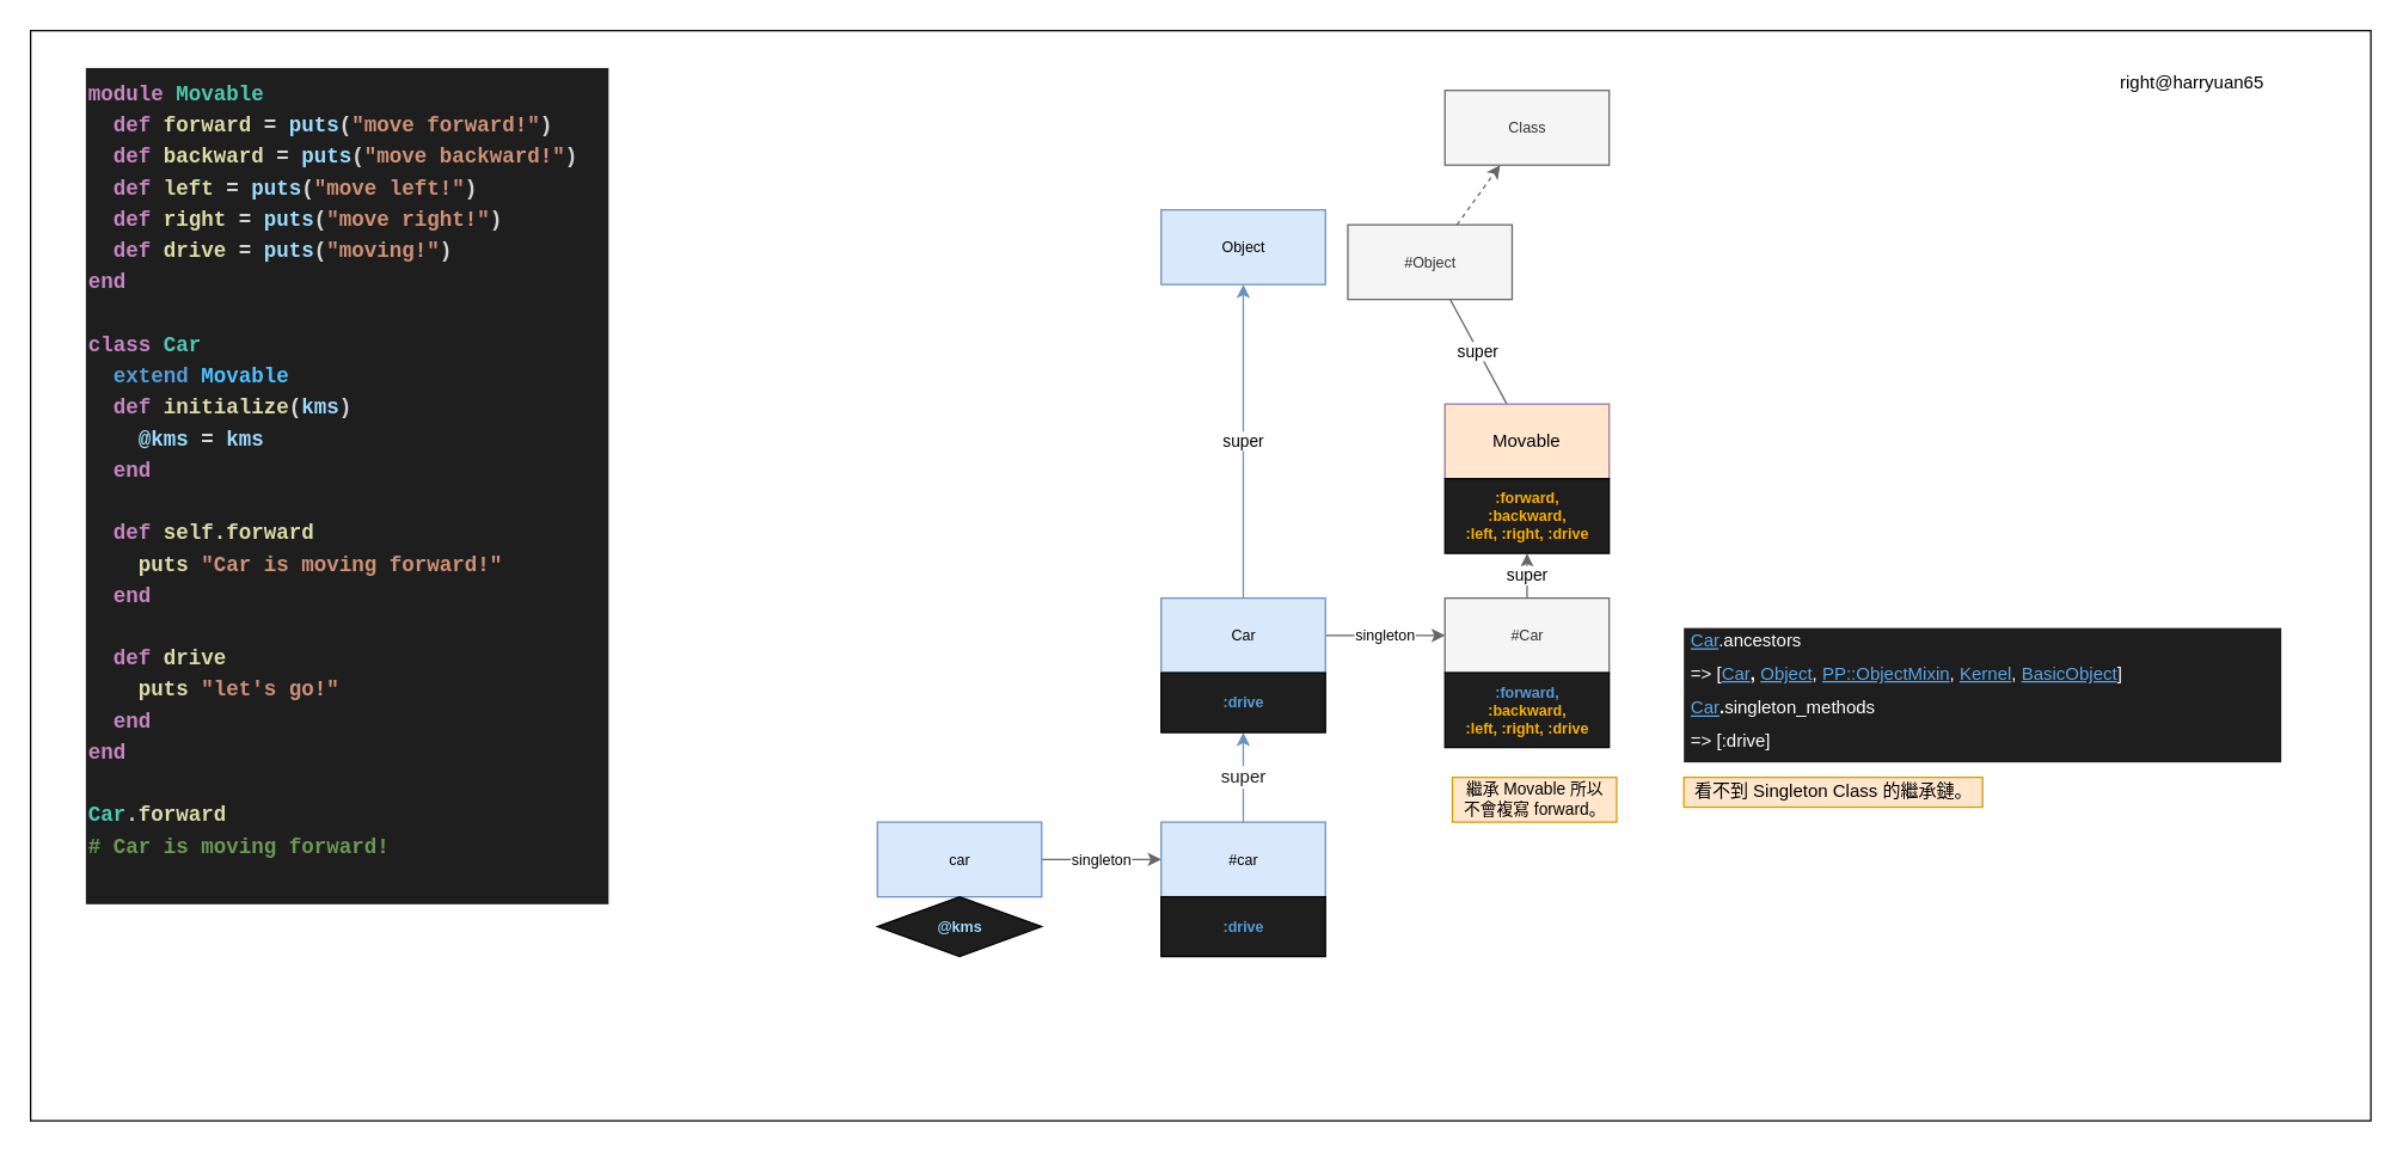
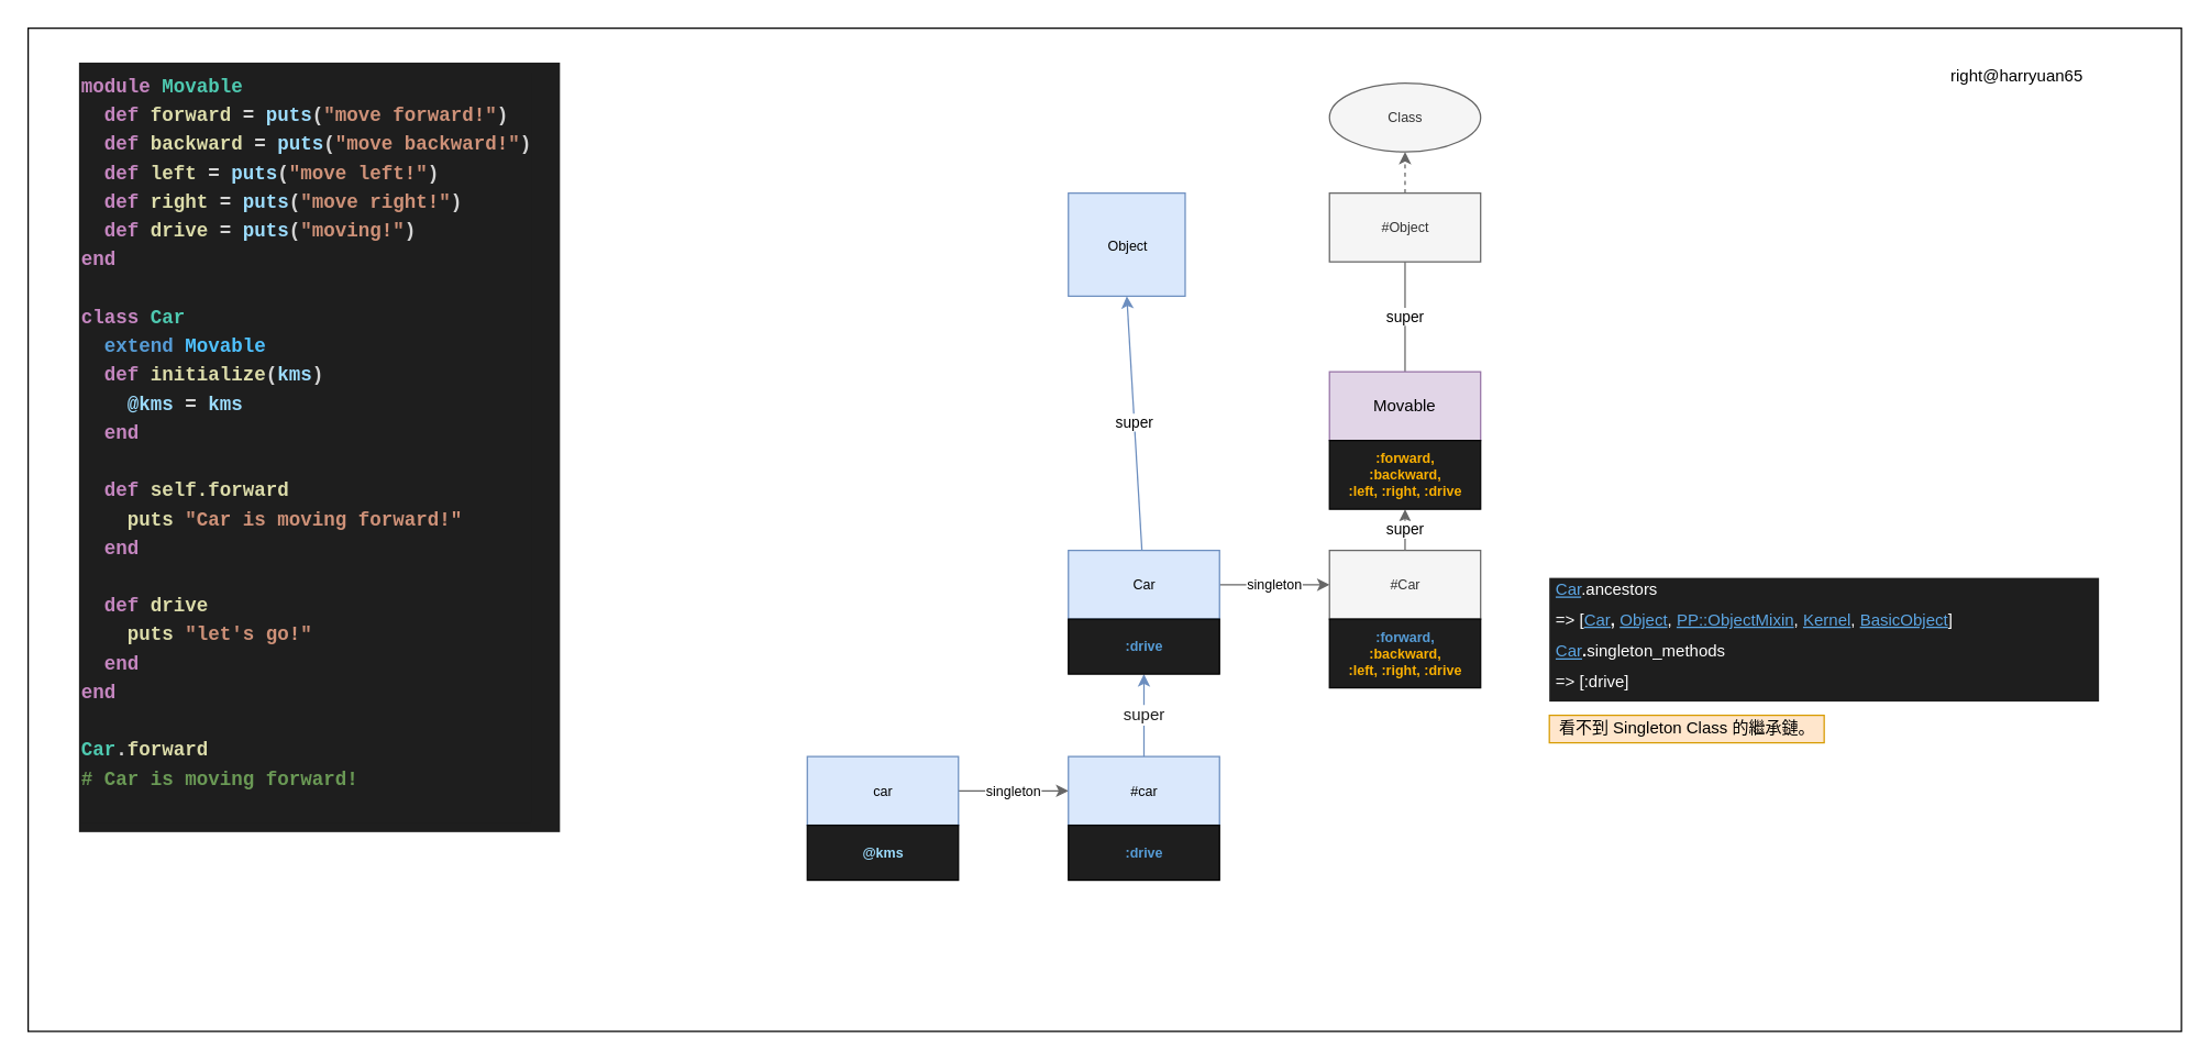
  <mxCell id="0" />
  <mxCell id="1" parent="0" />
  <mxCell id="2" value="" style="rounded=0;whiteSpace=wrap;html=1;" vertex="1" parent="1"><mxGeometry x="20" width="1567" height="730" as="geometry" y="20" /></mxCell>
- <mxCell id="3" value="Object" style="html=1;fontSize=10;fillColor=#dae8fc;strokeColor=#6c8ebf;" parent="1" vertex="1"><mxGeometry x="777" y="140" width="110" height="50" as="geometry" /></mxCell>
+ <mxCell id="3" value="Object" style="html=1;fontSize=10;fillColor=#dae8fc;strokeColor=#6c8ebf;" parent="1" vertex="1"><mxGeometry x="777" y="140" width="85" height="75" as="geometry" /></mxCell>
  <mxCell id="4" value="" style="edgeStyle=none;html=1;fontSize=10;fillColor=#f5f5f5;strokeColor=#666666;dashed=1;" parent="1" source="5" target="6" edge="1"><mxGeometry relative="1" as="geometry" /></mxCell>
- <mxCell id="5" value="&lt;span style=&quot;font-weight: normal&quot;&gt;#&lt;span&gt;Object&lt;/span&gt;&lt;/span&gt;" style="html=1;fontSize=10;fontStyle=1;fillColor=#f5f5f5;fontColor=#333333;strokeColor=#666666;" parent="1" vertex="1"><mxGeometry x="902" y="150" width="110" height="50" as="geometry" /></mxCell>
- <mxCell id="6" value="Class" style="html=1;fontSize=10;fillColor=#f5f5f5;fontColor=#333333;strokeColor=#666666;" parent="1" vertex="1"><mxGeometry x="967" y="60" width="110" height="50" as="geometry" /></mxCell>
+ <mxCell id="5" value="&lt;span style=&quot;font-weight: normal&quot;&gt;#&lt;span&gt;Object&lt;/span&gt;&lt;/span&gt;" style="html=1;fontSize=10;fontStyle=1;fillColor=#f5f5f5;fontColor=#333333;strokeColor=#666666;" parent="1" vertex="1"><mxGeometry x="967" y="140" width="110" height="50" as="geometry" /></mxCell>
+ <mxCell id="6" value="Class" style="ellipse;html=1;fontSize=10;fillColor=#f5f5f5;fontColor=#333333;strokeColor=#666666;" parent="1" vertex="1"><mxGeometry x="967" y="60" width="110" height="50" as="geometry" /></mxCell>
  <mxCell id="7" value="klass" style="edgeStyle=none;html=1;fontSize=10;" parent="1" edge="1"><mxGeometry relative="1" as="geometry"><mxPoint x="1407" y="265" as="sourcePoint" /></mxGeometry></mxCell>
  <mxCell id="8" value="singleton" style="edgeStyle=none;html=1;fontSize=10;fillColor=#f5f5f5;strokeColor=#666666;" parent="1" source="10" target="12" edge="1"><mxGeometry relative="1" as="geometry" /></mxCell>
  <mxCell id="9" value="super" style="edgeStyle=none;html=1;entryX=0.5;entryY=1;entryDx=0;entryDy=0;fillColor=#dae8fc;strokeColor=#6c8ebf;" parent="1" source="10" target="3" edge="1"><mxGeometry relative="1" as="geometry" /></mxCell>
  <mxCell id="10" value="Car" style="html=1;fontSize=10;fillColor=#dae8fc;strokeColor=#6c8ebf;" parent="1" vertex="1"><mxGeometry x="777" y="400" width="110" height="50" as="geometry" /></mxCell>
  <mxCell id="11" value="super" style="edgeStyle=none;html=1;fillColor=#f5f5f5;strokeColor=#666666;" parent="1" source="12" target="23" edge="1"><mxGeometry relative="1" as="geometry" /></mxCell>
  <mxCell id="12" value="&lt;span style=&quot;font-weight: normal&quot;&gt;#Car&lt;/span&gt;" style="html=1;fontSize=10;fontStyle=1;fillColor=#f5f5f5;fontColor=#333333;strokeColor=#666666;" parent="1" vertex="1"><mxGeometry x="967" y="400" width="110" height="50" as="geometry" /></mxCell>
  <mxCell id="13" value="singleton" style="edgeStyle=none;html=1;fontSize=10;fillColor=#f5f5f5;strokeColor=#666666;" parent="1" source="14" target="16" edge="1"><mxGeometry relative="1" as="geometry" /></mxCell>
  <mxCell id="14" value="car" style="html=1;fontSize=10;fillColor=#dae8fc;strokeColor=#6c8ebf;" parent="1" vertex="1"><mxGeometry x="587" y="550" width="110" height="50" as="geometry" /></mxCell>
  <mxCell id="15" value="&lt;font color=&quot;#1e1e1e&quot;&gt;super&lt;/font&gt;" style="edgeStyle=none;html=1;fontSize=12;fontColor=#569CD6;fillColor=#dae8fc;strokeColor=#6c8ebf;" parent="1" source="16" target="20" edge="1"><mxGeometry relative="1" as="geometry" /></mxCell>
  <mxCell id="16" value="#car" style="html=1;fontSize=10;fillColor=#dae8fc;strokeColor=#6c8ebf;" parent="1" vertex="1"><mxGeometry x="777" y="550" width="110" height="50" as="geometry" /></mxCell>
  <mxCell id="17" value="&lt;div style=&quot;font-family: &amp;#34;menlo&amp;#34; , &amp;#34;monaco&amp;#34; , &amp;#34;courier new&amp;#34; , monospace ; font-weight: bold ; font-size: 14px ; line-height: 21px&quot;&gt;&lt;div style=&quot;font-family: &amp;#34;menlo&amp;#34; , &amp;#34;monaco&amp;#34; , &amp;#34;courier new&amp;#34; , monospace ; line-height: 21px&quot;&gt;&lt;div style=&quot;color: rgb(212 , 212 , 212)&quot;&gt;&lt;span style=&quot;color: #c586c0&quot;&gt;module&lt;/span&gt; &lt;span style=&quot;color: #4ec9b0&quot;&gt;Movable&lt;/span&gt;&lt;/div&gt;&lt;div style=&quot;color: rgb(212 , 212 , 212)&quot;&gt;&lt;span style=&quot;color: #c586c0&quot;&gt;&amp;nbsp; def&lt;/span&gt; &lt;span style=&quot;color: #dcdcaa&quot;&gt;forward&lt;/span&gt; = &lt;span style=&quot;color: #9cdcfe&quot;&gt;puts&lt;/span&gt;(&lt;span style=&quot;color: #ce9178&quot;&gt;&quot;move forward!&quot;&lt;/span&gt;)&lt;/div&gt;&lt;div style=&quot;color: rgb(212 , 212 , 212)&quot;&gt;&lt;span style=&quot;color: #c586c0&quot;&gt;&amp;nbsp; def&lt;/span&gt; &lt;span style=&quot;color: #dcdcaa&quot;&gt;backward&lt;/span&gt; = &lt;span style=&quot;color: #9cdcfe&quot;&gt;puts&lt;/span&gt;(&lt;span style=&quot;color: #ce9178&quot;&gt;&quot;move backward!&quot;&lt;/span&gt;)&lt;/div&gt;&lt;div style=&quot;color: rgb(212 , 212 , 212)&quot;&gt;&lt;span style=&quot;color: #c586c0&quot;&gt;&amp;nbsp; def&lt;/span&gt; &lt;span style=&quot;color: #dcdcaa&quot;&gt;left&lt;/span&gt; = &lt;span style=&quot;color: #9cdcfe&quot;&gt;puts&lt;/span&gt;(&lt;span style=&quot;color: #ce9178&quot;&gt;&quot;move left!&quot;&lt;/span&gt;)&lt;/div&gt;&lt;div style=&quot;color: rgb(212 , 212 , 212)&quot;&gt;&lt;span style=&quot;color: #c586c0&quot;&gt;&amp;nbsp; def&lt;/span&gt; &lt;span style=&quot;color: #dcdcaa&quot;&gt;right&lt;/span&gt; = &lt;span style=&quot;color: #9cdcfe&quot;&gt;puts&lt;/span&gt;(&lt;span style=&quot;color: #ce9178&quot;&gt;&quot;move right!&quot;&lt;/span&gt;)&lt;/div&gt;&lt;div style=&quot;color: rgb(212 , 212 , 212)&quot;&gt;&lt;span style=&quot;color: rgb(197 , 134 , 192)&quot;&gt;&amp;nbsp; def&lt;/span&gt;&amp;nbsp;&lt;span style=&quot;color: rgb(220 , 220 , 170)&quot;&gt;drive&lt;/span&gt;&amp;nbsp;=&amp;nbsp;&lt;span style=&quot;color: rgb(156 , 220 , 254)&quot;&gt;puts&lt;/span&gt;(&lt;span style=&quot;color: rgb(206 , 145 , 120)&quot;&gt;&quot;moving!&quot;&lt;/span&gt;)&lt;br&gt;&lt;/div&gt;&lt;div style=&quot;color: rgb(212 , 212 , 212)&quot;&gt;&lt;span style=&quot;color: #c586c0&quot;&gt;end&lt;/span&gt;&lt;/div&gt;&lt;br&gt;&lt;div style=&quot;color: rgb(212 , 212 , 212)&quot;&gt;&lt;span style=&quot;color: #c586c0&quot;&gt;class&lt;/span&gt; &lt;span style=&quot;color: #4ec9b0&quot;&gt;Car&lt;/span&gt;&lt;/div&gt;&lt;div style=&quot;color: rgb(212 , 212 , 212)&quot;&gt;&lt;span style=&quot;color: #569cd6&quot;&gt;&amp;nbsp; extend&lt;/span&gt; &lt;span style=&quot;color: #4fc1ff&quot;&gt;Movable&lt;/span&gt;&lt;/div&gt;&lt;div style=&quot;color: rgb(212 , 212 , 212)&quot;&gt;&lt;span style=&quot;color: #c586c0&quot;&gt;&amp;nbsp; def&lt;/span&gt; &lt;span style=&quot;color: #dcdcaa&quot;&gt;initialize&lt;/span&gt;(&lt;span style=&quot;color: #9cdcfe&quot;&gt;kms&lt;/span&gt;)&lt;/div&gt;&lt;div style=&quot;color: rgb(212 , 212 , 212)&quot;&gt;&lt;span style=&quot;color: #9cdcfe&quot;&gt;&amp;nbsp; &amp;nbsp; @kms&lt;/span&gt; = &lt;span style=&quot;color: #9cdcfe&quot;&gt;kms&lt;/span&gt;&lt;/div&gt;&lt;div style=&quot;color: rgb(212 , 212 , 212)&quot;&gt;&lt;span style=&quot;color: #c586c0&quot;&gt;&amp;nbsp; end&lt;/span&gt;&lt;/div&gt;&lt;div style=&quot;color: rgb(212 , 212 , 212)&quot;&gt;&lt;span style=&quot;color: #c586c0&quot;&gt;&lt;br&gt;&lt;/span&gt;&lt;/div&gt;&lt;div&gt;&lt;span style=&quot;color: rgb(197 , 134 , 192)&quot;&gt;&amp;nbsp; def&lt;/span&gt;&lt;font color=&quot;#d4d4d4&quot;&gt;&amp;nbsp;&lt;/font&gt;&lt;font color=&quot;#dcdcaa&quot;&gt;self.forward&lt;/font&gt;&lt;/div&gt;&lt;div style=&quot;color: rgb(212 , 212 , 212)&quot;&gt;&lt;span style=&quot;color: rgb(220 , 220 , 170)&quot;&gt;&amp;nbsp; &amp;nbsp; puts&lt;/span&gt;&amp;nbsp;&lt;span style=&quot;color: rgb(206 , 145 , 120)&quot;&gt;&quot;Car is moving forward!&quot;&lt;/span&gt;&lt;/div&gt;&lt;div style=&quot;color: rgb(212 , 212 , 212)&quot;&gt;&lt;span style=&quot;color: rgb(197 , 134 , 192)&quot;&gt;&amp;nbsp; end&lt;/span&gt;&lt;/div&gt;&lt;div style=&quot;color: rgb(212 , 212 , 212)&quot;&gt;&lt;span style=&quot;color: rgb(197 , 134 , 192)&quot;&gt;&lt;br&gt;&lt;/span&gt;&lt;/div&gt;&lt;div style=&quot;color: rgb(212 , 212 , 212)&quot;&gt;&lt;span style=&quot;color: #c586c0&quot;&gt;&amp;nbsp; def&lt;/span&gt; &lt;span style=&quot;color: #dcdcaa&quot;&gt;drive&lt;/span&gt;&lt;/div&gt;&lt;div style=&quot;color: rgb(212 , 212 , 212)&quot;&gt;&lt;span style=&quot;color: #dcdcaa&quot;&gt;&amp;nbsp; &amp;nbsp; puts&lt;/span&gt; &lt;span style=&quot;color: #ce9178&quot;&gt;&quot;let's go!&quot;&lt;/span&gt;&lt;/div&gt;&lt;div style=&quot;color: rgb(212 , 212 , 212)&quot;&gt;&lt;span style=&quot;color: #c586c0&quot;&gt;&amp;nbsp; end&lt;/span&gt;&lt;/div&gt;&lt;div style=&quot;color: rgb(212 , 212 , 212)&quot;&gt;&lt;span style=&quot;color: #c586c0&quot;&gt;end&lt;/span&gt;&lt;/div&gt;&lt;br&gt;&lt;div style=&quot;color: rgb(212 , 212 , 212)&quot;&gt;&lt;span style=&quot;color: rgb(78 , 201 , 176)&quot;&gt;Car&lt;/span&gt;.&lt;span style=&quot;color: rgb(220 , 220 , 170)&quot;&gt;forward&lt;/span&gt;&lt;br&gt;&lt;/div&gt;&lt;div style=&quot;color: rgb(212 , 212 , 212)&quot;&gt;&lt;div style=&quot;font-family: &amp;#34;menlo&amp;#34; , &amp;#34;monaco&amp;#34; , &amp;#34;courier new&amp;#34; , monospace ; line-height: 21px&quot;&gt;&lt;span style=&quot;color: #6a9955&quot;&gt;# Car is moving forward!&lt;/span&gt;&lt;/div&gt;&lt;/div&gt;&lt;br&gt;&lt;/div&gt;&lt;/div&gt;" style="text;html=1;align=left;verticalAlign=middle;resizable=0;points=[];autosize=1;strokeColor=none;fillColor=#1E1E1E;spacing=2;labelBackgroundColor=#1e1e1e;" parent="1" vertex="1"><mxGeometry x="57" y="45" width="350" height="560" as="geometry" /></mxCell>
- <mxCell id="18" value="&lt;font color=&quot;#9cdcfe&quot;&gt;@kms&lt;/font&gt;" style="rhombus;html=1;fontSize=10;fillColor=#1E1E1E;fontStyle=1;" parent="1" vertex="1"><mxGeometry x="587" y="600" width="110" height="40" as="geometry" /></mxCell>
+ <mxCell id="18" value="&lt;font color=&quot;#9cdcfe&quot;&gt;@kms&lt;/font&gt;" style="html=1;fontSize=10;fillColor=#1E1E1E;fontStyle=1" parent="1" vertex="1"><mxGeometry x="587" y="600" width="110" height="40" as="geometry" /></mxCell>
  <mxCell id="19" value="&lt;font color=&quot;#569cd6&quot;&gt;:drive&lt;/font&gt;" style="html=1;fontSize=10;fillColor=#1E1E1E;fontStyle=1" parent="1" vertex="1"><mxGeometry x="777" y="600" width="110" height="40" as="geometry" /></mxCell>
  <mxCell id="20" value="&lt;font color=&quot;#569cd6&quot;&gt;:drive&lt;/font&gt;" style="html=1;fontSize=10;fillColor=#1E1E1E;fontStyle=1" parent="1" vertex="1"><mxGeometry x="777" y="450" width="110" height="40" as="geometry" /></mxCell>
  <mxCell id="21" value="super" style="edgeStyle=none;html=1;fillColor=#f5f5f5;strokeColor=#666666;endArrow=none;" parent="1" source="22" target="5" edge="1"><mxGeometry relative="1" as="geometry" /></mxCell>
- <mxCell id="22" value="Movable" style="whiteSpace=wrap;html=1;fillColor=#ffe6cc;strokeColor=#9673a6;" parent="1" vertex="1"><mxGeometry x="967" y="270" width="110" height="50" as="geometry" /></mxCell>
+ <mxCell id="22" value="Movable" style="whiteSpace=wrap;html=1;fillColor=#e1d5e7;strokeColor=#9673a6;" parent="1" vertex="1"><mxGeometry x="967" y="270" width="110" height="50" as="geometry" /></mxCell>
  <mxCell id="23" value="&lt;font color=&quot;#fab002&quot;&gt;:forward, &lt;br&gt;:backward, &lt;br&gt;:left, :right, :drive&lt;/font&gt;" style="html=1;fontSize=10;fillColor=#1E1E1E;fontStyle=1" parent="1" vertex="1"><mxGeometry x="967" y="320" width="110" height="50" as="geometry" /></mxCell>
  <mxCell id="24" value="&lt;p style=&quot;line-height: 1&quot;&gt;&lt;/p&gt;&lt;h1 style=&quot;font-size: 12px&quot;&gt;&lt;u style=&quot;color: rgb(91 , 165 , 227) ; font-weight: normal&quot;&gt;Car&lt;/u&gt;&lt;span style=&quot;font-weight: normal ; font-size: 12px&quot;&gt;.ancestors&lt;/span&gt;&lt;/h1&gt;&lt;h1 style=&quot;font-size: 12px&quot;&gt;&lt;span style=&quot;font-size: 12px ; font-weight: normal&quot;&gt;=&amp;gt; [&lt;font color=&quot;#5ba5e3&quot;&gt;&lt;u&gt;Car&lt;/u&gt;&lt;/font&gt;&lt;/span&gt;,&lt;font color=&quot;#5ba5e3&quot; style=&quot;font-weight: normal&quot;&gt;&amp;nbsp;&lt;u&gt;Object&lt;/u&gt;&lt;/font&gt;&lt;span style=&quot;font-weight: normal&quot;&gt;,&lt;/span&gt;&lt;font color=&quot;#5ba5e3&quot; style=&quot;font-weight: normal&quot;&gt;&amp;nbsp;&lt;u&gt;PP::ObjectMixin&lt;/u&gt;&lt;/font&gt;&lt;span style=&quot;font-weight: normal&quot;&gt;,&amp;nbsp;&lt;/span&gt;&lt;font color=&quot;#5ba5e3&quot; style=&quot;font-weight: normal&quot;&gt;&lt;u&gt;Kernel&lt;/u&gt;&lt;/font&gt;&lt;span style=&quot;font-weight: normal&quot;&gt;,&amp;nbsp;&lt;/span&gt;&lt;font color=&quot;#5ba5e3&quot; style=&quot;font-weight: normal&quot;&gt;&lt;u&gt;BasicObject&lt;/u&gt;&lt;/font&gt;&lt;span style=&quot;font-weight: normal&quot;&gt;]&lt;/span&gt;&lt;/h1&gt;&lt;h1 style=&quot;font-size: 12px&quot;&gt;&lt;u style=&quot;color: rgb(91 , 165 , 227) ; font-weight: normal&quot;&gt;Car&lt;/u&gt;.&lt;span style=&quot;font-weight: normal&quot;&gt;singleton_methods&lt;/span&gt;&lt;/h1&gt;&lt;div&gt;&lt;span style=&quot;font-weight: normal&quot;&gt;=&amp;gt; [:drive]&lt;/span&gt;&lt;/div&gt;&lt;p&gt;&lt;/p&gt;" style="text;html=1;strokeColor=none;fillColor=#1E1E1E;spacing=5;spacingTop=-20;whiteSpace=wrap;overflow=hidden;rounded=0;labelBackgroundColor=none;fontColor=#FFFFFF;fontStyle=0;fontSize=12;" parent="1" vertex="1"><mxGeometry x="1127" y="420" width="400" height="90" as="geometry" /></mxCell>
  <mxCell id="25" value="&lt;font color=&quot;#569cd6&quot;&gt;:forward,&lt;/font&gt;&lt;br style=&quot;color: rgb(250 , 176 , 2)&quot;&gt;&lt;span style=&quot;color: rgb(250 , 176 , 2)&quot;&gt;:backward,&lt;/span&gt;&lt;br style=&quot;color: rgb(250 , 176 , 2)&quot;&gt;&lt;span style=&quot;color: rgb(250 , 176 , 2)&quot;&gt;:left, :right, :drive&lt;/span&gt;&lt;font color=&quot;#569cd6&quot;&gt;&lt;br&gt;&lt;/font&gt;" style="html=1;fontSize=10;fillColor=#1E1E1E;fontStyle=1" parent="1" vertex="1"><mxGeometry x="967" y="450" width="110" height="50" as="geometry" /></mxCell>
  <mxCell id="26" value="看不到 Singleton Class 的繼承鏈。" style="text;html=1;align=center;verticalAlign=middle;resizable=0;points=[];autosize=1;strokeColor=#d79b00;fillColor=#ffe6cc;fontSize=12;" parent="1" vertex="1"><mxGeometry x="1127" y="520" width="200" height="20" as="geometry" /></mxCell>
- <mxCell id="27" value="繼承 Movable 所以&lt;br style=&quot;font-size: 11px;&quot;&gt;不會複寫 forward。" style="text;html=1;align=center;verticalAlign=middle;resizable=0;points=[];autosize=1;strokeColor=#d79b00;fillColor=#ffe6cc;fontSize=11;" parent="1" vertex="1"><mxGeometry x="972" y="520" width="110" height="30" as="geometry" /></mxCell>
  <mxCell id="28" value="&lt;span style=&quot;color: rgba(0 , 0 , 0 , 0) ; font-family: monospace ; font-size: 0px&quot;&gt;%3CmxGraphModel%3E%3Croot%3E%3CmxCell%20id%3D%220%22%2F%3E%3CmxCell%20id%3D%221%22%20parent%3D%220%22%2F%3E%3CmxCell%20id%3D%222%22%20value%3D%22github%40harryuan65%22%20style%3D%22text%3Bhtml%3D1%3Balign%3Dcenter%3BverticalAlign%3Dmiddle%3Bresizable%3D0%3Bpoints%3D%5B%5D%3Bautosize%3D1%3BstrokeColor%3Dnone%3BfillColor%3Dnone%3B%22%20vertex%3D%221%22%20parent%3D%221%22%3E%3CmxGeometry%20x%3D%22960%22%20y%3D%2210%22%20width%3D%22120%22%20height%3D%2220%22%20as%3D%22geometry%22%2F%3E%3C%2FmxCell%3E%3C%2Froot%3E%3C%2FmxGraphModel%3E&lt;/span&gt;" style="text;html=1;align=center;verticalAlign=middle;resizable=0;points=[];autosize=1;strokeColor=none;fillColor=none;" vertex="1" parent="1"><mxGeometry x="717" y="40" width="20" height="20" as="geometry" /></mxCell>
  <mxCell id="29" value="right@harryuan65" style="text;html=1;align=center;verticalAlign=middle;resizable=0;points=[];autosize=1;strokeColor=none;fillColor=none;" vertex="1" parent="1"><mxGeometry x="1407" y="45" width="120" height="20" as="geometry" /></mxCell>
